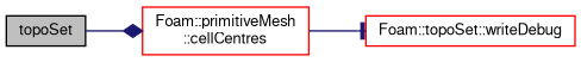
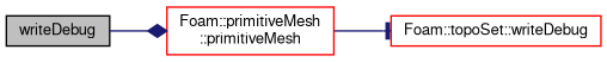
  digraph {
    rankdir=LR
    node [color=red fontname=FreeSans fontsize=10 shape=record]
    edge [color=midnightblue fontname=FreeSans fontsize=10 labelfontname=FreeSans labelfontsize=10 style=solid]
-   n1 [color=black fillcolor=grey75 fontcolor=black height=0.2 label=topoSet style=filled width=0.4]
-   n2 [height=0.2 label="Foam::primitiveMesh\l::cellCentres" width=0.4]
+   n1 [color=black fillcolor=grey75 fontcolor=black height=0.2 label=writeDebug style=filled width=0.4]
+   n2 [height=0.2 label="Foam::primitiveMesh\l::primitiveMesh" width=0.4]
    n3 [height=0.2 label="Foam::topoSet::writeDebug" width=0.4]
    n1 -> n2 [arrowhead=diamond]
    n2 -> n3 [arrowhead=tee]
  }
